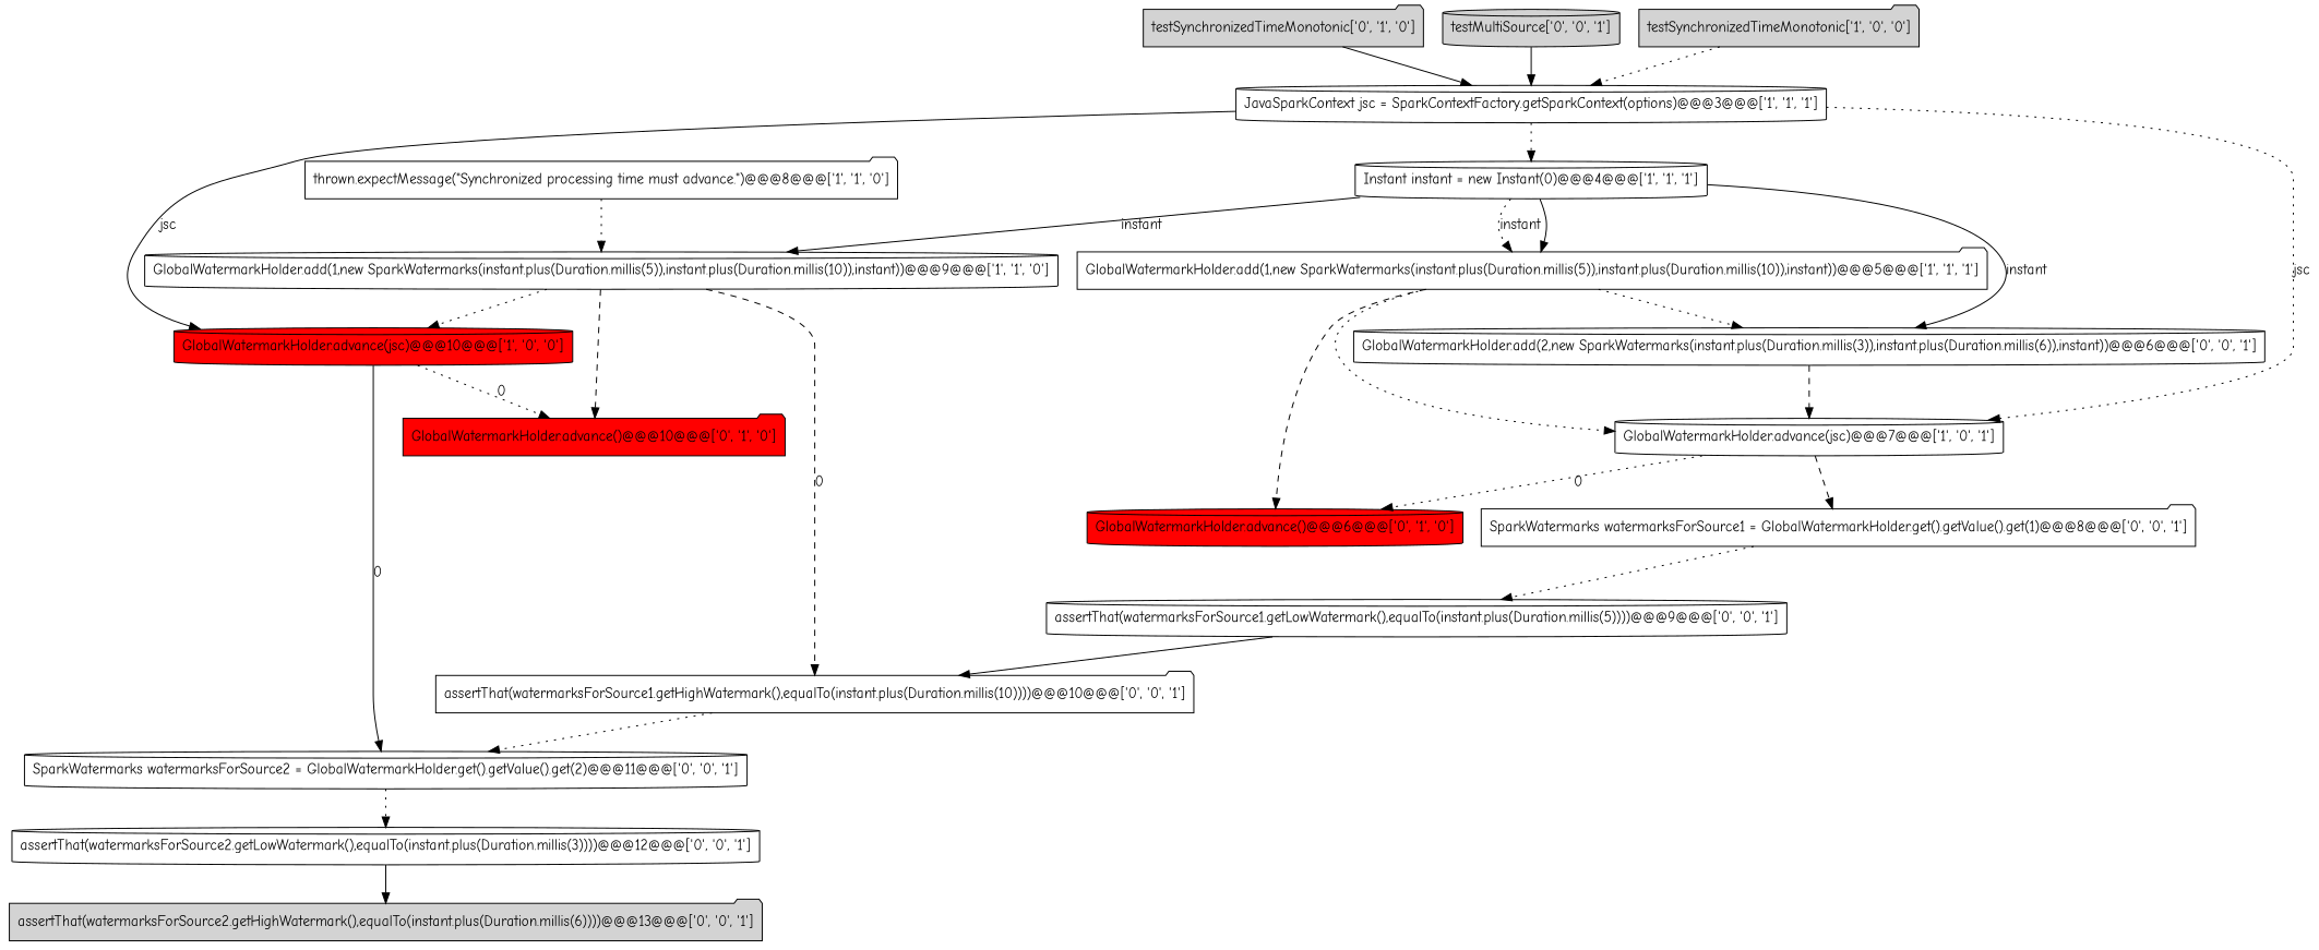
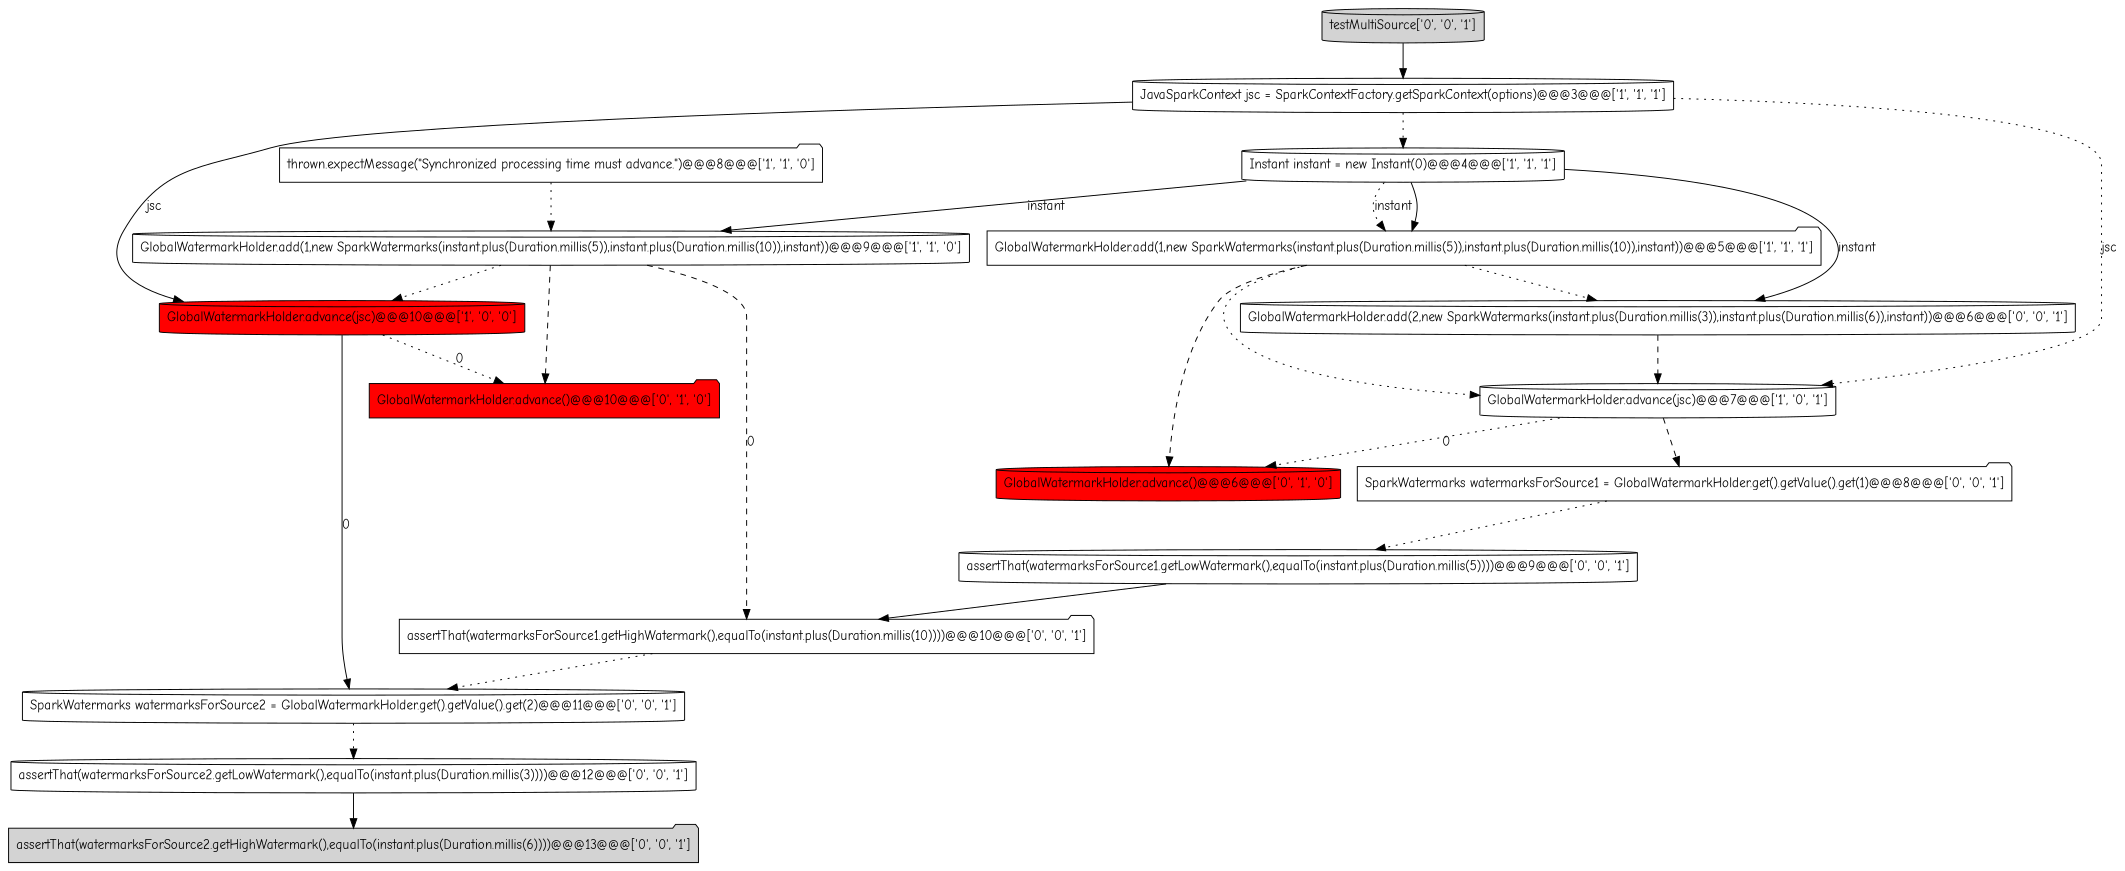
  digraph {
    fontname="Comic Neue"
    node [fillcolor=white fontname="Comic Neue" shape=cylinder style=filled]
    edge [fontname="Comic Neue" style=dotted]
    n1 [label="assertThat(watermarksForSource2.getLowWatermark(),equalTo(instant.plus(Duration.millis(3))))@@@12@@@['0', '0', '1']"]
    n2 [fillcolor=lightgray label="assertThat(watermarksForSource2.getHighWatermark(),equalTo(instant.plus(Duration.millis(6))))@@@13@@@['0', '0', '1']" shape=folder]
    n3 [label="SparkWatermarks watermarksForSource2 = GlobalWatermarkHolder.get().getValue().get(2)@@@11@@@['0', '0', '1']"]
    n4 [fillcolor=red label="GlobalWatermarkHolder.advance(jsc)@@@10@@@['1', '0', '0']"]
    n5 [fillcolor=red label="GlobalWatermarkHolder.advance()@@@10@@@['0', '1', '0']" shape=folder]
    n6 [label="GlobalWatermarkHolder.add(1,new SparkWatermarks(instant.plus(Duration.millis(5)),instant.plus(Duration.millis(10)),instant))@@@9@@@['1', '1', '0']"]
    n7 [label="assertThat(watermarksForSource1.getHighWatermark(),equalTo(instant.plus(Duration.millis(10))))@@@10@@@['0', '0', '1']" shape=folder]
    n8 [fillcolor=red label="GlobalWatermarkHolder.advance()@@@6@@@['0', '1', '0']"]
    n9 [label="thrown.expectMessage(\"Synchronized processing time must advance.\")@@@8@@@['1', '1', '0']" shape=folder]
-   n10 [fillcolor=lightgray label="testSynchronizedTimeMonotonic['0', '1', '0']" shape=folder]
    n11 [label="JavaSparkContext jsc = SparkContextFactory.getSparkContext(options)@@@3@@@['1', '1', '1']"]
    n12 [label="GlobalWatermarkHolder.advance(jsc)@@@7@@@['1', '0', '1']"]
    n13 [label="Instant instant = new Instant(0)@@@4@@@['1', '1', '1']"]
    n14 [label="GlobalWatermarkHolder.add(2,new SparkWatermarks(instant.plus(Duration.millis(3)),instant.plus(Duration.millis(6)),instant))@@@6@@@['0', '0', '1']"]
    n15 [label="SparkWatermarks watermarksForSource1 = GlobalWatermarkHolder.get().getValue().get(1)@@@8@@@['0', '0', '1']" shape=folder]
    n16 [label="assertThat(watermarksForSource1.getLowWatermark(),equalTo(instant.plus(Duration.millis(5))))@@@9@@@['0', '0', '1']"]
    n17 [label="GlobalWatermarkHolder.add(1,new SparkWatermarks(instant.plus(Duration.millis(5)),instant.plus(Duration.millis(10)),instant))@@@5@@@['1', '1', '1']" shape=folder]
    n18 [fillcolor=lightgray label="testMultiSource['0', '0', '1']"]
-   n19 [fillcolor=lightgray label="testSynchronizedTimeMonotonic['1', '0', '0']" shape=folder]
    n1 -> n2 [style=solid]
    n3 -> n1
    n4 -> n3 [label=0 style=solid]
    n4 -> n5 [label=0]
    n6 -> n4
    n6 -> n5 [style=dashed]
    n6 -> n7 [label=0 style=dashed]
    n7 -> n3
    n9 -> n6
-   n10 -> n11 [style=solid]
    n11 -> n4 [label=jsc style=solid]
    n11 -> n12 [label=jsc]
    n11 -> n13
    n12 -> n8 [label=0]
    n12 -> n15 [style=dashed]
    n13 -> n6 [label=instant style=solid]
    n13 -> n14 [label=instant style=solid]
    n13 -> n17 [style=solid]
    n13 -> n17 [label=instant]
    n14 -> n12 [style=dashed]
    n15 -> n16
    n16 -> n7 [style=solid]
    n17 -> n8 [style=dashed]
    n17 -> n12
    n17 -> n14
    n18 -> n11 [style=solid]
-   n19 -> n11
  }
